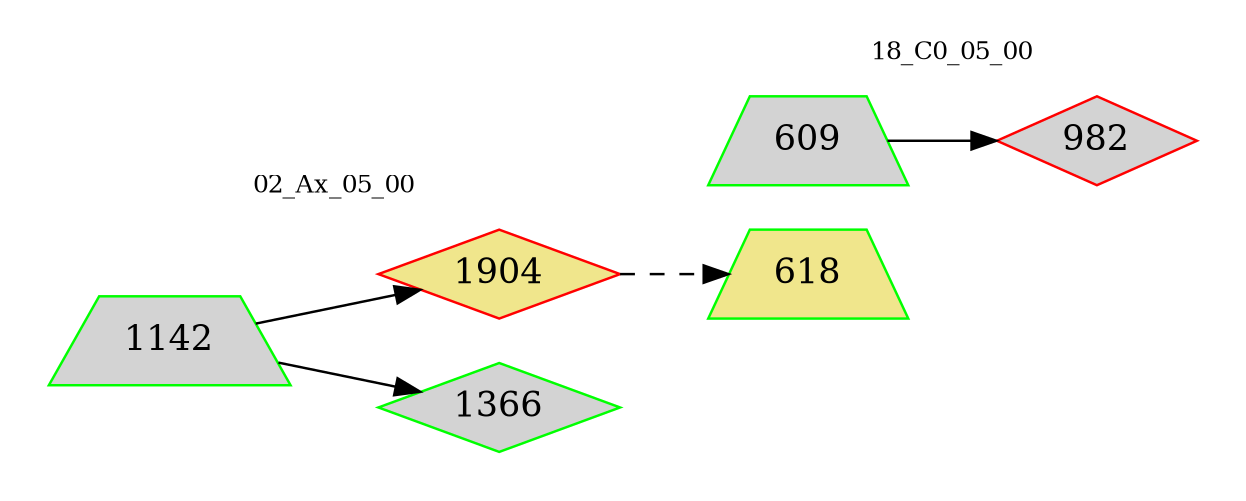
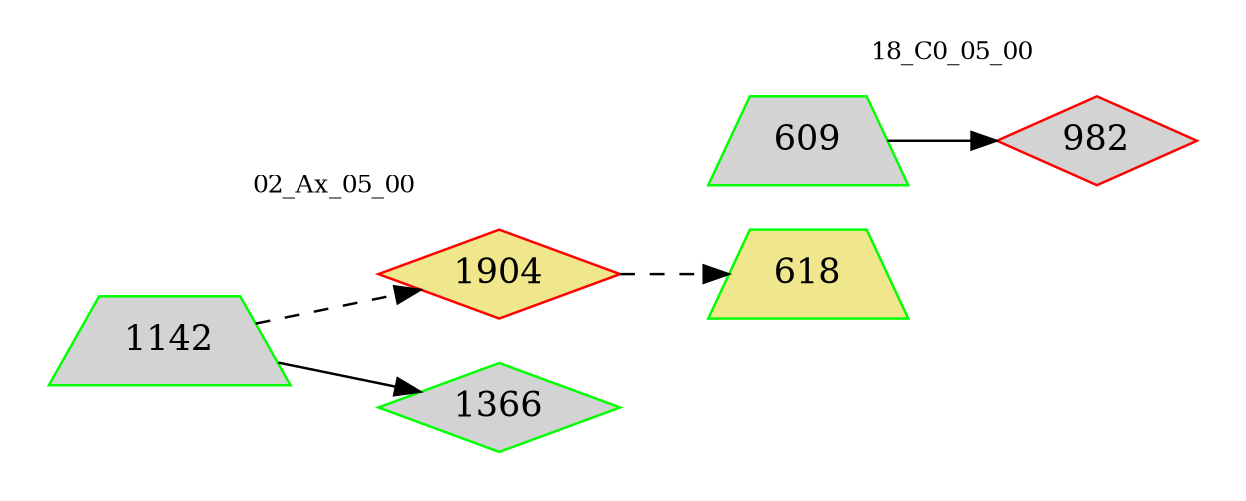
  digraph {
    rankdir=LR
    node [color=green fillcolor=lightgrey shape=trapezium style=filled]
    edge [color=black style=solid]
    n1 [label=1142]
    n2 [label=1366 shape=diamond]
    n3 [color=red fillcolor=khaki label=1904 shape=diamond]
    n4 [label=609]
    n5 [color=red label=982 shape=diamond]
    n6 [fillcolor=khaki label=618]
    subgraph cluster_1 {
      color=white
      fontsize=10
      label="02_Ax_05_00"
      n1
      n2
      n3
    }
    subgraph cluster_2 {
      color=white
      fontsize=10
      label="18_C0_05_00"
      n4
      n5
      n6
    }
    n1 -> n2
-   n1 -> n3
+   n1 -> n3 [style=dashed]
    n3 -> n6 [style=dashed]
    n4 -> n5
  }
